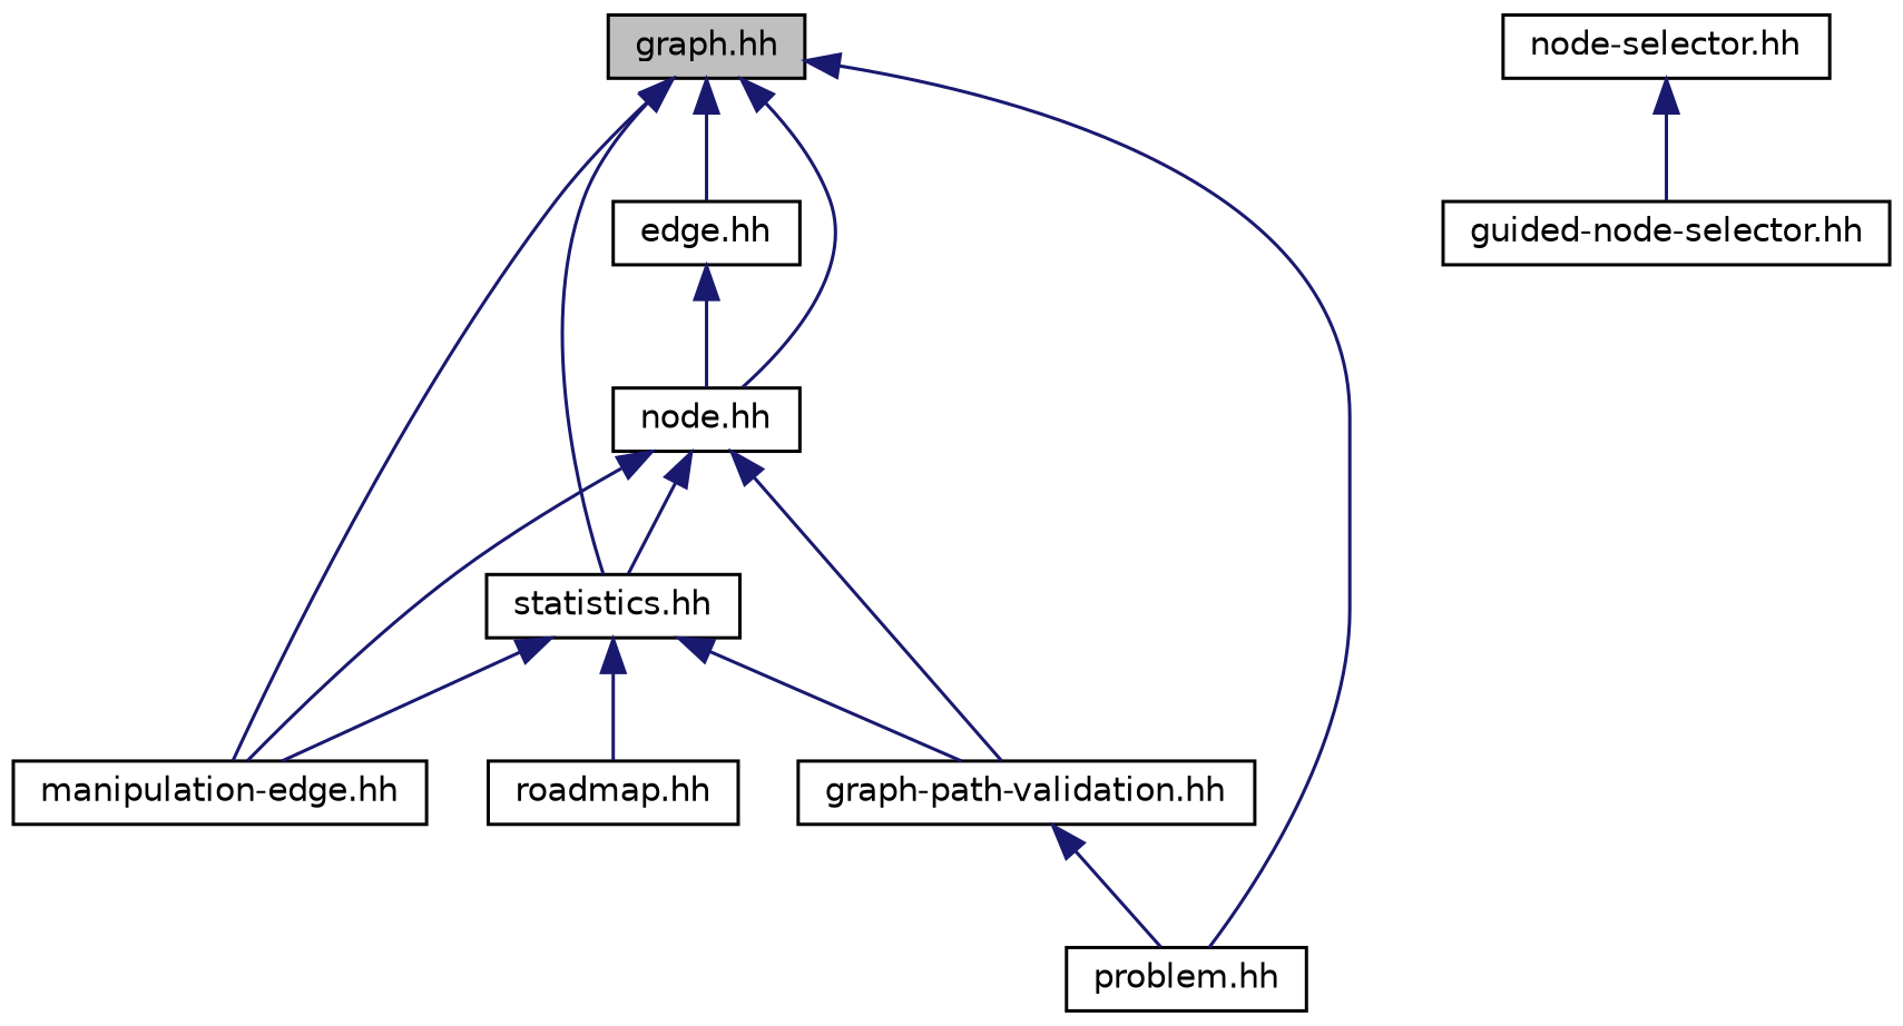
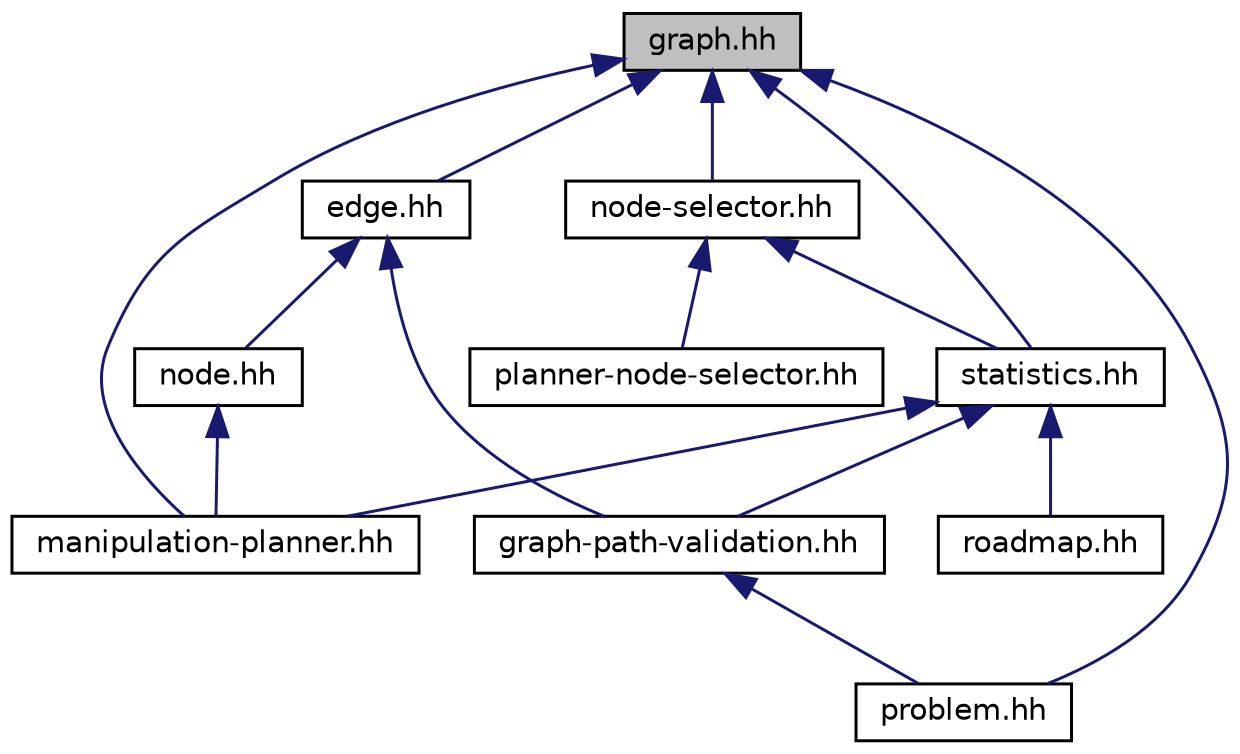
  digraph {
    node [color=black fillcolor=white fontname=Helvetica fontsize=10 shape=record style=filled]
    edge [color=midnightblue dir=back fontname=Helvetica fontsize=10 labelfontname=Helvetica labelfontsize=10 style=solid]
    n1 [fillcolor=grey75 fontcolor=black height=0.2 label="graph.hh" width=0.4]
    n2 [height=0.2 label="edge.hh" width=0.4]
    n3 [height=0.2 label="node-selector.hh" width=0.4]
    n4 [height=0.2 label="statistics.hh" width=0.4]
-   n5 [height=0.2 label="manipulation-edge.hh" width=0.4]
+   n5 [height=0.2 label="manipulation-planner.hh" width=0.4]
    n6 [height=0.2 label="problem.hh" width=0.4]
    n7 [height=0.2 label="node.hh" width=0.4]
-   n8 [height=0.2 label="guided-node-selector.hh" width=0.4]
+   n8 [height=0.2 label="planner-node-selector.hh" width=0.4]
    n9 [height=0.2 label="graph-path-validation.hh" width=0.4]
    n10 [height=0.2 label="roadmap.hh" width=0.4]
    n1 -> n2
-   n1 -> n7
+   n1 -> n3
    n1 -> n4
    n1 -> n5
    n1 -> n6
    n2 -> n7
    n3 -> n8
    n4 -> n5
    n4 -> n9
    n4 -> n10
-   n7 -> n4
+   n3 -> n4
    n7 -> n5
-   n7 -> n9
+   n2 -> n9
    n9 -> n6
  }
